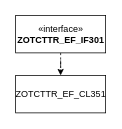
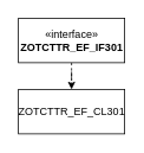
  <mxCell id="0" />
  <mxCell id="1" parent="0" />
  <mxCell id="2" style="edgeStyle=orthogonalEdgeStyle;rounded=0;orthogonalLoop=1;jettySize=auto;html=1;entryX=0.5;entryY=0;entryDx=0;entryDy=0;dashed=1;" edge="1" parent="1" source="3" target="4"><mxGeometry relative="1" as="geometry" /></mxCell>
  <mxCell id="3" value="«interface»&lt;br&gt;&lt;b&gt;ZOTCTTR_EF_IF301&lt;/b&gt;" style="html=1;" parent="1" vertex="1"><mxGeometry x="20" y="20" width="120" height="50" as="geometry" /></mxCell>
- <mxCell id="4" value="ZOTCTTR_EF_CL351" style="html=1;" parent="1" vertex="1"><mxGeometry x="20" y="100" width="120" height="50" as="geometry" /></mxCell>
+ <mxCell id="4" value="ZOTCTTR_EF_CL301" style="html=1;" parent="1" vertex="1"><mxGeometry x="20" y="100" width="120" height="50" as="geometry" /></mxCell>
